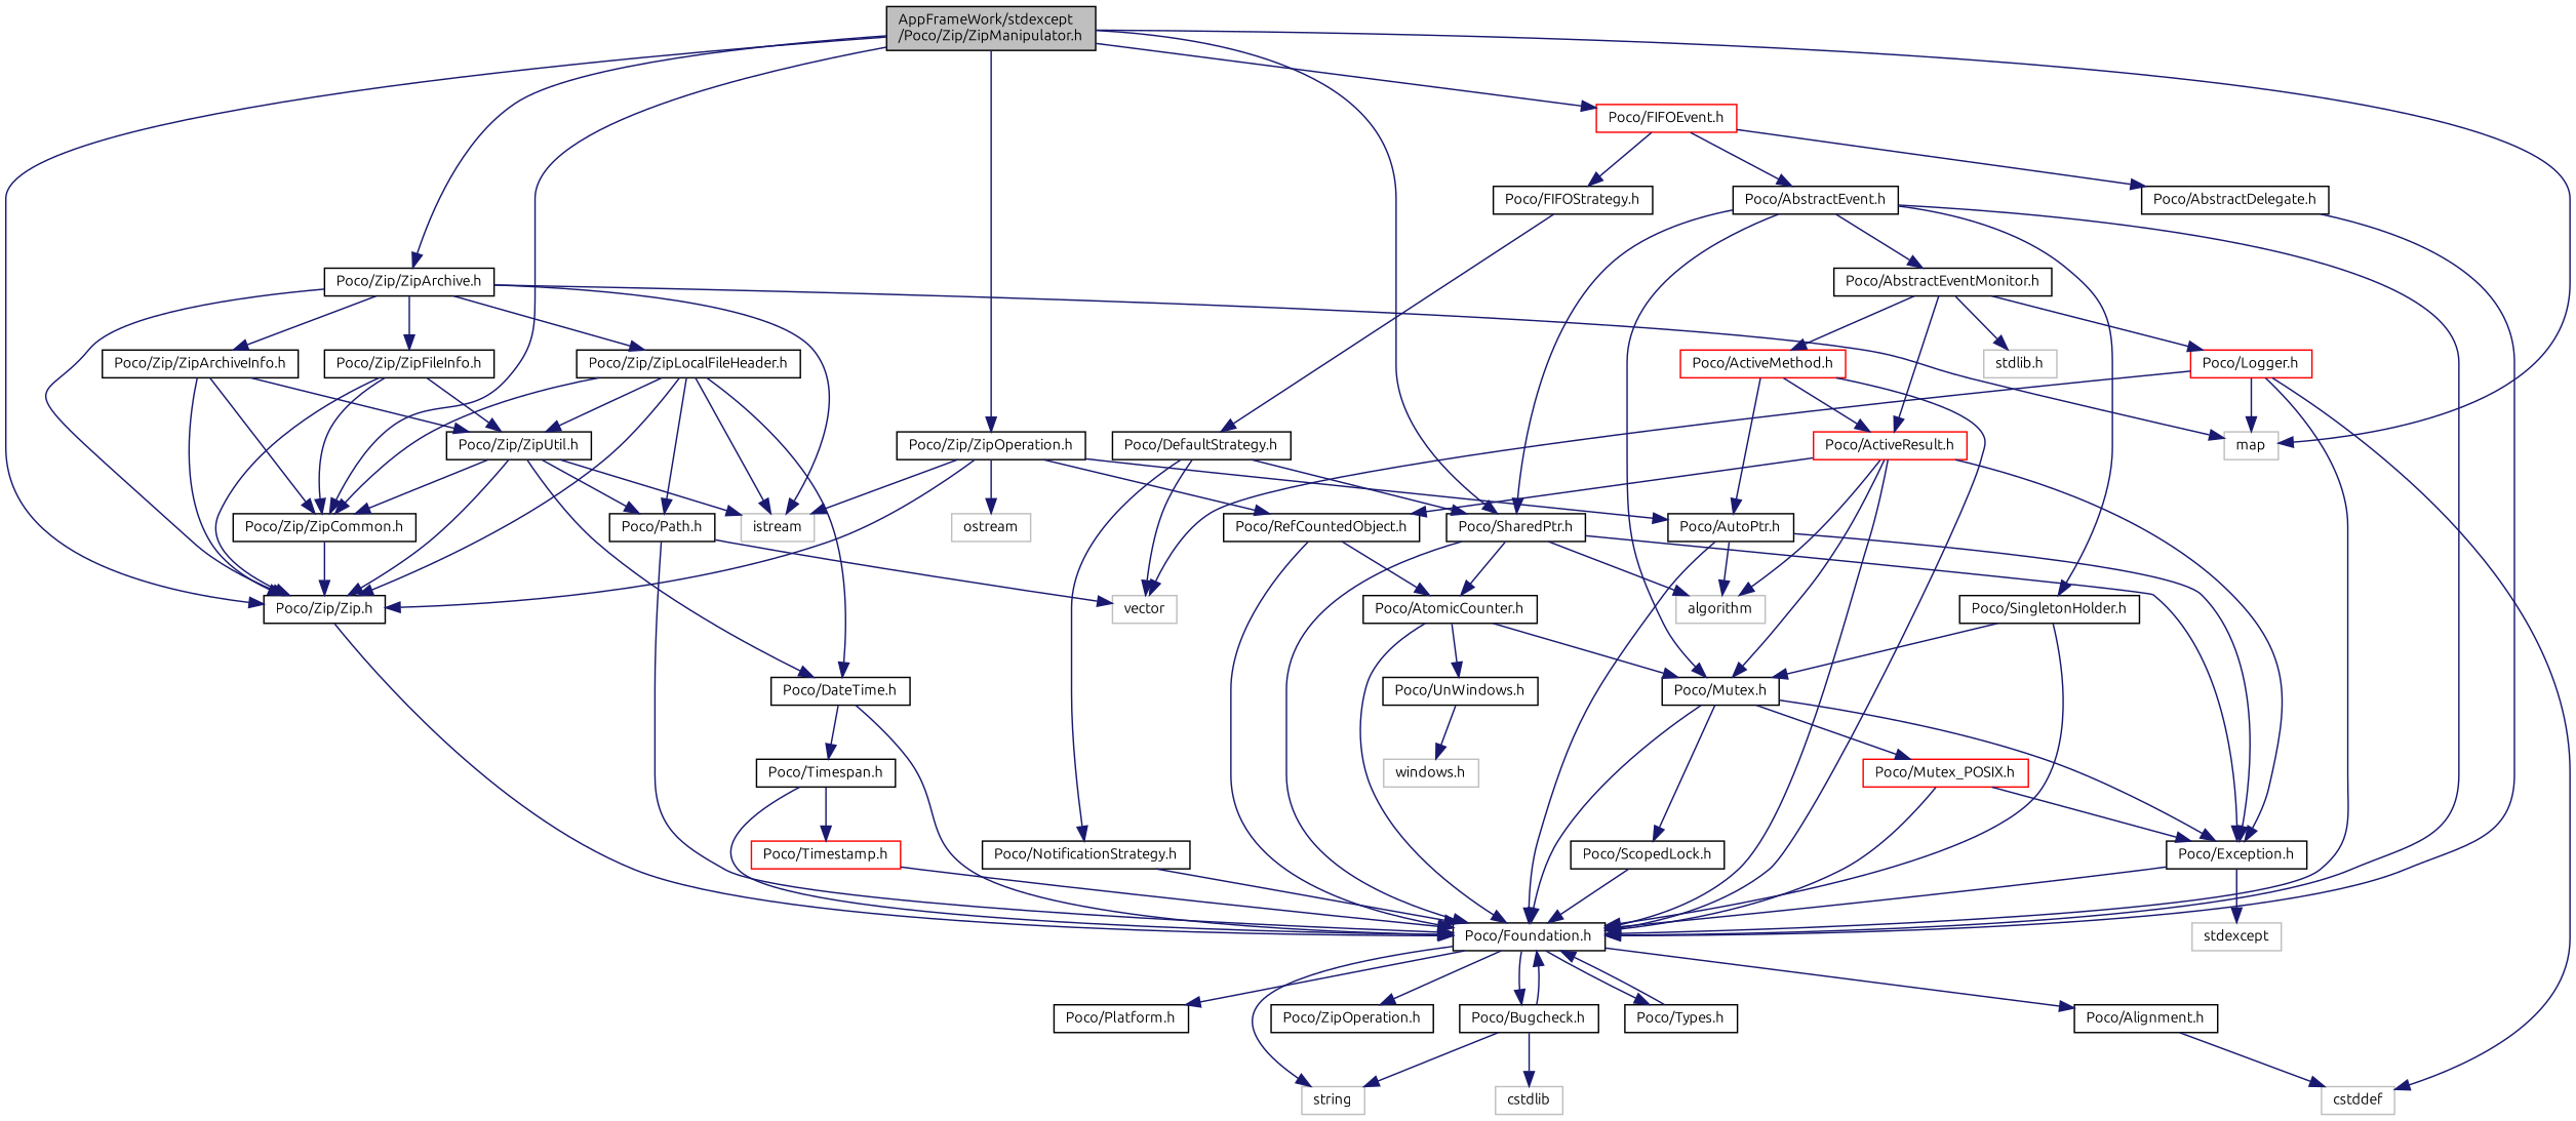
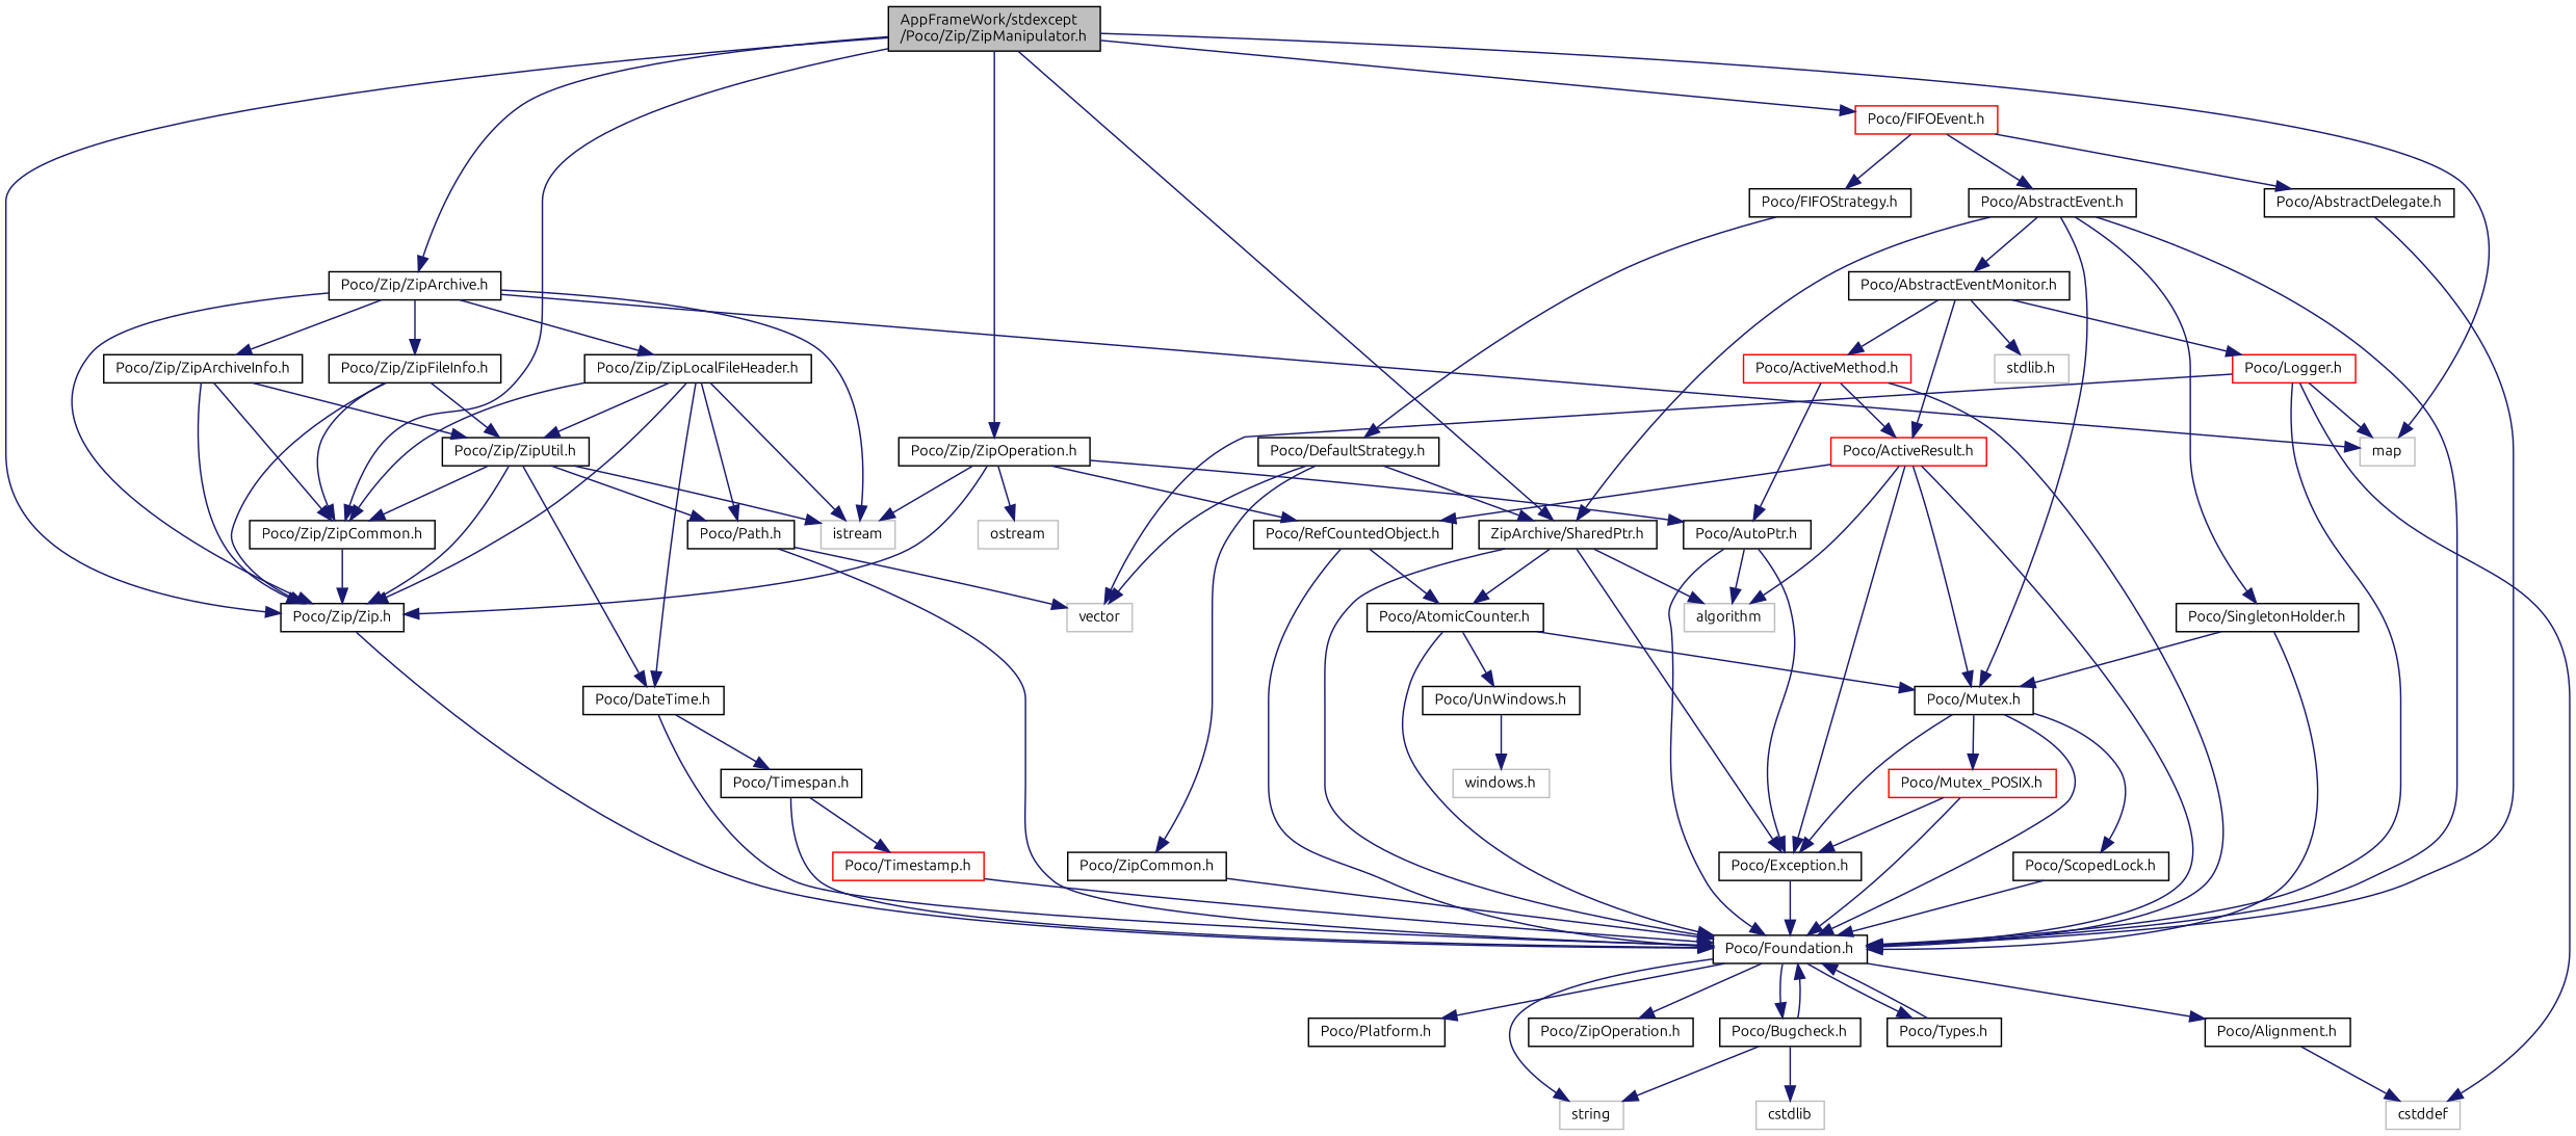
  digraph {
    fontname=Ubuntu
    node [color=black fillcolor=white fontname=Ubuntu fontsize=10 shape=record style=filled]
    edge [color=midnightblue fontname=Ubuntu fontsize=10 labelfontname=Helvetica labelfontsize=10 style=solid]
    n1 [fillcolor=grey75 fontcolor=black height=0.2 label="AppFrameWork/stdexcept\l/Poco/Zip/ZipManipulator.h" width=0.4]
    n2 [height=0.2 label="Poco/Zip/Zip.h" width=0.4]
    n3 [height=0.2 label="Poco/Zip/ZipArchive.h" width=0.4]
    n4 [height=0.2 label="Poco/Zip/ZipCommon.h" width=0.4]
    n5 [color=grey75 height=0.2 label=map width=0.4]
    n6 [height=0.2 label="Poco/Zip/ZipOperation.h" width=0.4]
    n7 [color=red height=0.2 label="Poco/FIFOEvent.h" width=0.4]
-   n8 [height=0.2 label="Poco/SharedPtr.h" width=0.4]
+   n8 [height=0.2 label="ZipArchive/SharedPtr.h" width=0.4]
    n9 [height=0.2 label="Poco/Foundation.h" width=0.4]
    n10 [height=0.2 label="Poco/Zip/ZipLocalFileHeader.h" width=0.4]
    n11 [color=grey75 height=0.2 label=istream width=0.4]
    n12 [height=0.2 label="Poco/Zip/ZipFileInfo.h" width=0.4]
    n13 [height=0.2 label="Poco/Zip/ZipArchiveInfo.h" width=0.4]
    n14 [height=0.2 label="Poco/RefCountedObject.h" width=0.4]
    n15 [height=0.2 label="Poco/AutoPtr.h" width=0.4]
    n16 [color=grey75 height=0.2 label=ostream width=0.4]
    n17 [height=0.2 label="Poco/AbstractEvent.h" width=0.4]
    n18 [height=0.2 label="Poco/FIFOStrategy.h" width=0.4]
    n19 [height=0.2 label="Poco/AbstractDelegate.h" width=0.4]
    n20 [height=0.2 label="Poco/AtomicCounter.h" width=0.4]
    n21 [height=0.2 label="Poco/Exception.h" width=0.4]
    n22 [color=grey75 height=0.2 label=algorithm width=0.4]
    n23 [height=0.2 label="Poco/ZipOperation.h" width=0.4]
    n24 [height=0.2 label="Poco/Platform.h" width=0.4]
    n25 [height=0.2 label="Poco/Alignment.h" width=0.4]
    n26 [height=0.2 label="Poco/Bugcheck.h" width=0.4]
    n27 [color=grey75 height=0.2 label=string width=0.4]
    n28 [height=0.2 label="Poco/Types.h" width=0.4]
    n29 [color=grey75 height=0.2 label=cstddef width=0.4]
    n30 [color=grey75 height=0.2 label=cstdlib width=0.4]
    n31 [height=0.2 label="Poco/Zip/ZipUtil.h" width=0.4]
    n32 [height=0.2 label="Poco/DateTime.h" width=0.4]
    n33 [height=0.2 label="Poco/Path.h" width=0.4]
    n34 [height=0.2 label="Poco/Timespan.h" width=0.4]
    n35 [color=grey75 height=0.2 label=vector width=0.4]
    n36 [color=red height=0.2 label="Poco/Timestamp.h" width=0.4]
    n37 [height=0.2 label="Poco/UnWindows.h" width=0.4]
    n38 [height=0.2 label="Poco/Mutex.h" width=0.4]
    n39 [color=grey75 height=0.2 label="windows.h" width=0.4]
    n40 [height=0.2 label="Poco/ScopedLock.h" width=0.4]
    n41 [color=red height=0.2 label="Poco/Mutex_POSIX.h" width=0.4]
-   n42 [color=grey75 height=0.2 label=stdexcept width=0.4]
    n43 [height=0.2 label="Poco/SingletonHolder.h" width=0.4]
    n44 [height=0.2 label="Poco/AbstractEventMonitor.h" width=0.4]
    n45 [height=0.2 label="Poco/DefaultStrategy.h" width=0.4]
    n46 [color=red height=0.2 label="Poco/ActiveResult.h" width=0.4]
    n47 [color=red height=0.2 label="Poco/ActiveMethod.h" width=0.4]
    n48 [color=red height=0.2 label="Poco/Logger.h" width=0.4]
    n49 [color=grey75 height=0.2 label="stdlib.h" width=0.4]
-   n50 [height=0.2 label="Poco/NotificationStrategy.h" width=0.4]
+   n50 [height=0.2 label="Poco/ZipCommon.h" width=0.4]
    n1 -> n2
    n1 -> n3
    n1 -> n4
    n1 -> n5
    n1 -> n6
    n1 -> n7
    n1 -> n8
    n2 -> n9
    n3 -> n2
    n3 -> n5
    n3 -> n10
    n3 -> n11
    n3 -> n12
    n3 -> n13
    n4 -> n2
    n6 -> n2
    n6 -> n11
    n6 -> n14
    n6 -> n15
    n6 -> n16
    n7 -> n17
    n7 -> n18
    n7 -> n19
    n8 -> n9
    n8 -> n20
    n8 -> n21
    n8 -> n22
    n9 -> n23
    n9 -> n24
    n9 -> n25
    n9 -> n26
    n9 -> n27
    n9 -> n28
    n10 -> n2
    n10 -> n4
    n10 -> n11
    n10 -> n31
    n10 -> n32
    n10 -> n33
    n12 -> n2
    n12 -> n4
    n12 -> n31
    n13 -> n2
    n13 -> n4
    n13 -> n31
    n14 -> n9
    n14 -> n20
    n15 -> n9
    n15 -> n21
    n15 -> n22
    n17 -> n8
    n17 -> n9
    n17 -> n38
    n17 -> n43
    n17 -> n44
    n18 -> n45
    n19 -> n9
    n20 -> n9
    n20 -> n37
    n20 -> n38
    n21 -> n9
-   n21 -> n42
    n25 -> n29
    n26 -> n9
    n26 -> n27
    n26 -> n30
    n28 -> n9
    n31 -> n2
    n31 -> n4
    n31 -> n11
    n31 -> n32
    n31 -> n33
    n32 -> n9
    n32 -> n34
    n33 -> n9
    n33 -> n35
    n34 -> n9
    n34 -> n36
    n36 -> n9
    n37 -> n39
    n38 -> n9
    n38 -> n21
    n38 -> n40
    n38 -> n41
    n40 -> n9
    n41 -> n9
    n41 -> n21
    n43 -> n9
    n43 -> n38
    n44 -> n46
    n44 -> n47
    n44 -> n48
    n44 -> n49
    n45 -> n8
    n45 -> n35
    n45 -> n50
    n46 -> n9
    n46 -> n14
    n46 -> n21
    n46 -> n22
    n46 -> n38
    n47 -> n9
    n47 -> n15
    n47 -> n46
    n48 -> n5
    n48 -> n9
    n48 -> n29
    n48 -> n35
    n50 -> n9
  }
